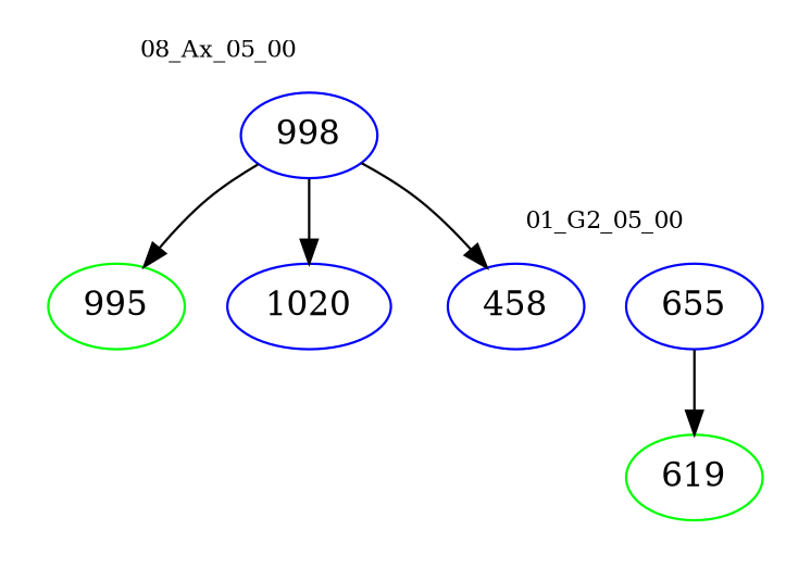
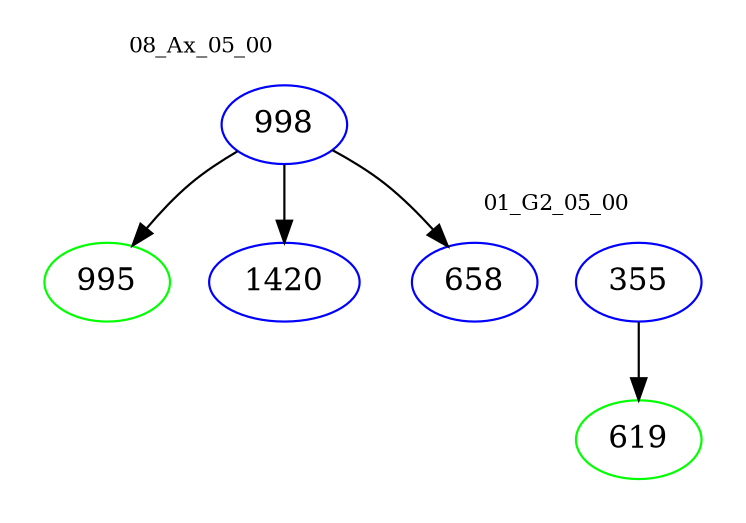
  digraph {
    node [color=blue]
    edge [color=black]
    n1 [label=998]
    n2 [color=green label=995]
-   n3 [label=1020]
-   n4 [label=655]
-   n5 [label=458]
+   n3 [label=1420]
+   n4 [label=355]
+   n5 [label=658]
    n6 [color=green label=619]
    subgraph cluster_1 {
      color=white
      fontsize=10
      label="08_Ax_05_00"
      n1
      n2
      n3
    }
    subgraph cluster_2 {
      color=white
      fontsize=10
      label="01_G2_05_00"
      n4
      n5
      n6
    }
    n1 -> n2
    n1 -> n3
    n1 -> n5
    n4 -> n6
  }
